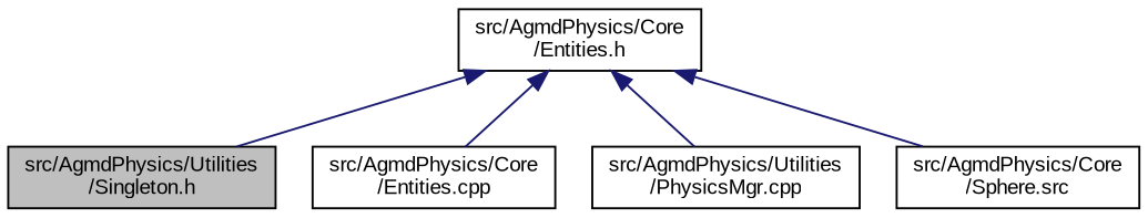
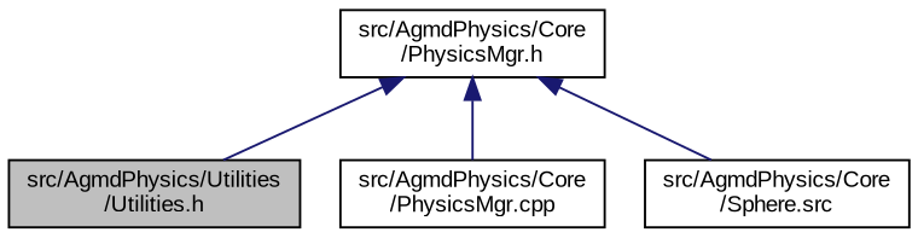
  digraph {
    fontname="Liberation Sans"
    node [color=black fillcolor=white fontname="Liberation Sans" fontsize=10 shape=record style=filled]
    edge [color=midnightblue dir=back fontname="Liberation Sans" fontsize=10 labelfontname=Helvetica labelfontsize=10 style=solid]
-   n1 [fillcolor=grey75 fontcolor=black height=0.2 label="src/AgmdPhysics/Utilities\l/Singleton.h" width=0.4]
-   n2 [height=0.2 label="src/AgmdPhysics/Core\l/Entities.h" width=0.4]
-   n3 [height=0.2 label="src/AgmdPhysics/Core\l/Entities.cpp" width=0.4]
-   n4 [height=0.2 label="src/AgmdPhysics/Utilities\l/PhysicsMgr.cpp" width=0.4]
+   n1 [fillcolor=grey75 fontcolor=black height=0.2 label="src/AgmdPhysics/Utilities\l/Utilities.h" width=0.4]
+   n2 [height=0.2 label="src/AgmdPhysics/Core\l/PhysicsMgr.h" width=0.4]
+   n4 [height=0.2 label="src/AgmdPhysics/Core\l/PhysicsMgr.cpp" width=0.4]
    n5 [height=0.2 label="src/AgmdPhysics/Core\l/Sphere.src" width=0.4]
    n2 -> n1
-   n2 -> n3
    n2 -> n4
    n2 -> n5
  }
